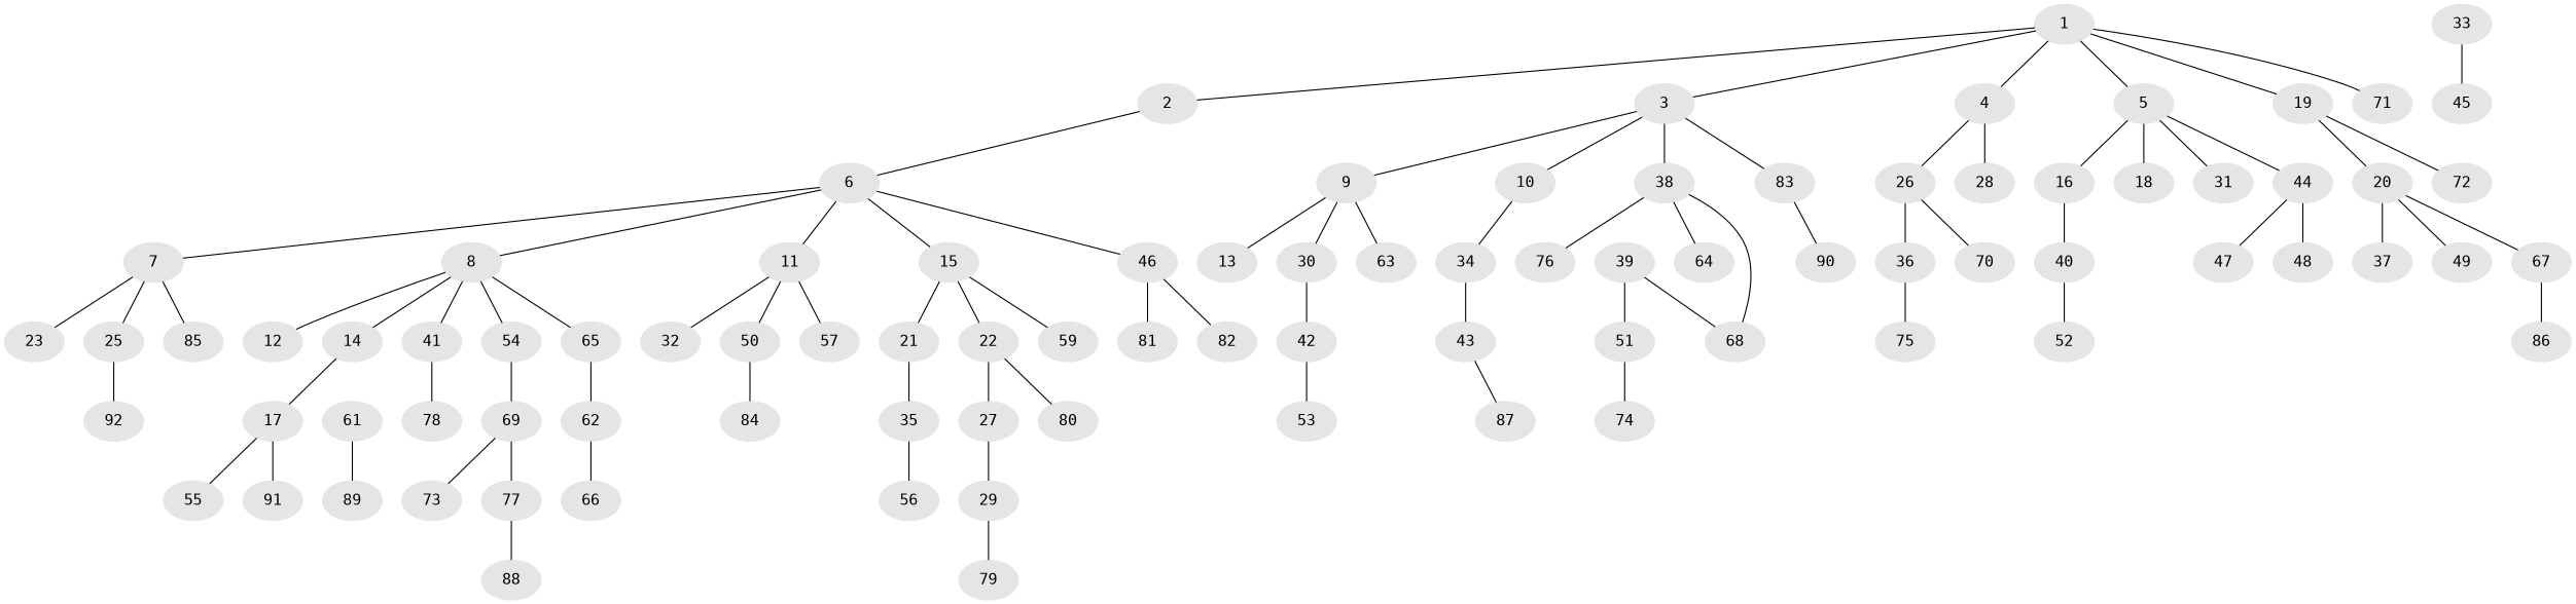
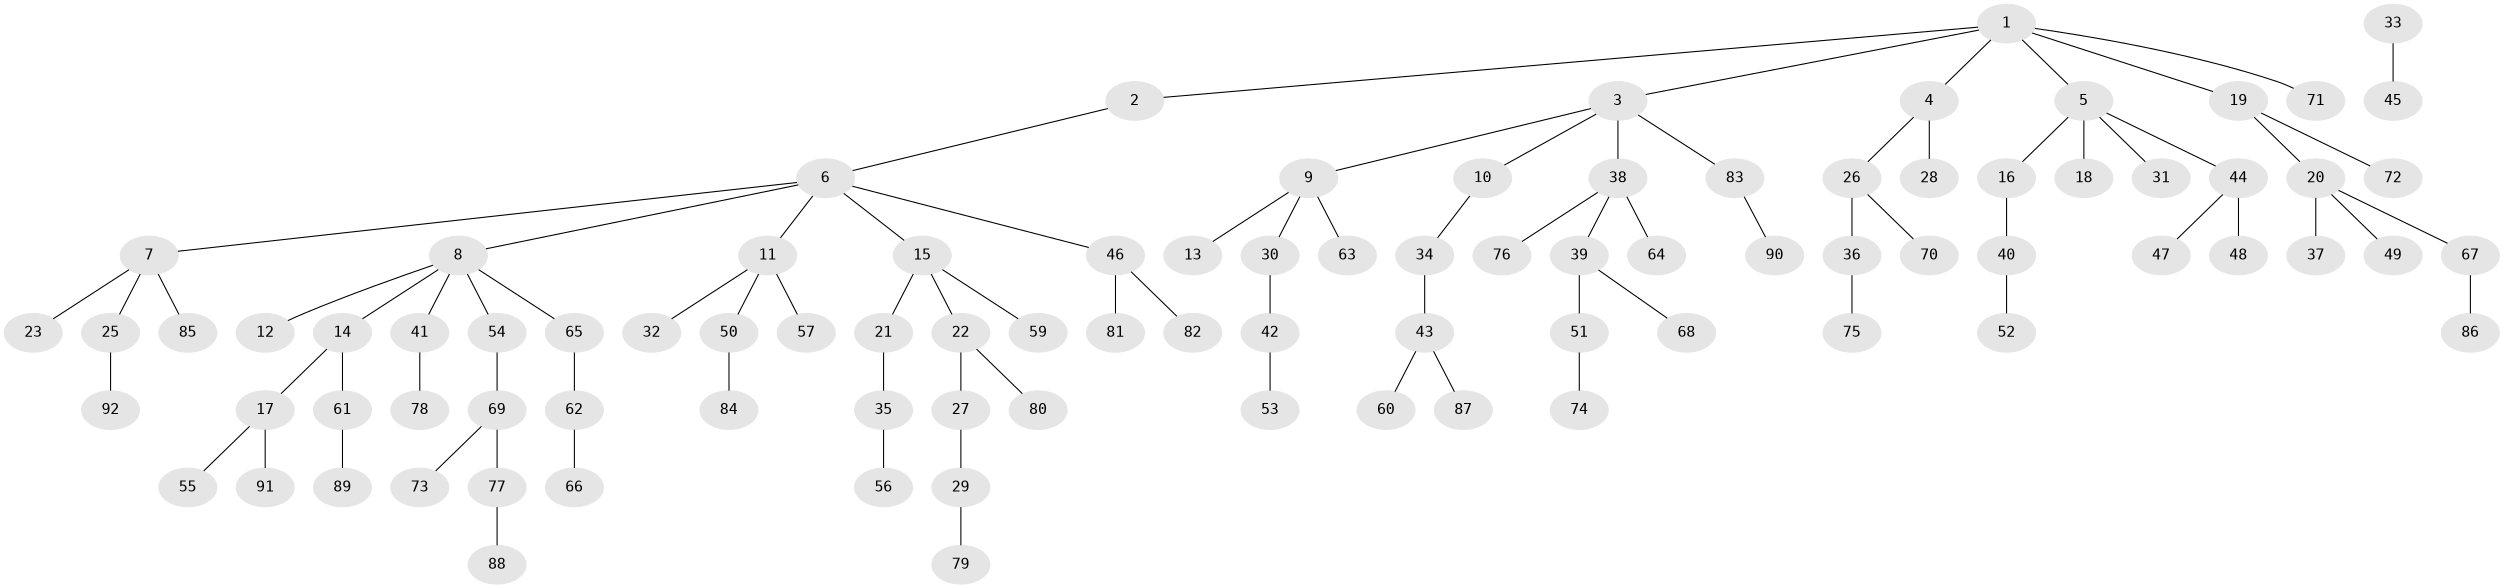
  graph {
    fontname="DejaVu Sans Mono"
    node [color=gray90 fontname="DejaVu Sans Mono" style=filled]
    edge [fontname="DejaVu Sans Mono"]
    1
    2
    3
    4
    5
    19
    71
    6
    9
    10
    38
    83
    26
    28
    16
    18
    31
    44
    20
    72
    7
    8
    11
    15
    46
    13
    30
    63
    34
    76
    39
    64
    90
    36
    70
    40
    47
    48
    23
    25
    85
    12
    14
    41
    54
    65
    32
    50
    57
    21
    22
    59
    81
    82
    92
    17
    61
    78
    69
    62
    42
    43
    84
    55
    91
    89
    35
    27
    80
    52
    37
    49
    67
    86
    56
    29
    33
    45
    75
    79
    53
    66
+   60
    87
    51
    68
    74
    73
    77
    88
    1 -- 2
    1 -- 3
    1 -- 4
    1 -- 5
    1 -- 19
    1 -- 71
    2 -- 6
    3 -- 9
    3 -- 10
    3 -- 38
    3 -- 83
    4 -- 26
    4 -- 28
    5 -- 16
    5 -- 18
    5 -- 31
    5 -- 44
    19 -- 20
    19 -- 72
    6 -- 7
    6 -- 8
    6 -- 11
    6 -- 15
    6 -- 46
    9 -- 13
    9 -- 30
    9 -- 63
    10 -- 34
    38 -- 76
-   38 -- 68
+   38 -- 39
    38 -- 64
    83 -- 90
    26 -- 36
    26 -- 70
    16 -- 40
    44 -- 47
    44 -- 48
    20 -- 37
    20 -- 49
    20 -- 67
    7 -- 23
    7 -- 25
    7 -- 85
    8 -- 12
    8 -- 14
    8 -- 41
    8 -- 54
    8 -- 65
    11 -- 32
    11 -- 50
    11 -- 57
    15 -- 21
    15 -- 22
    15 -- 59
    46 -- 81
    46 -- 82
    30 -- 42
    34 -- 43
    39 -- 51
    39 -- 68
    36 -- 75
    40 -- 52
    25 -- 92
    14 -- 17
+   14 -- 61
    41 -- 78
    54 -- 69
    65 -- 62
    50 -- 84
    21 -- 35
    22 -- 27
    22 -- 80
    17 -- 55
    17 -- 91
    61 -- 89
    69 -- 73
    69 -- 77
    62 -- 66
    42 -- 53
+   43 -- 60
    43 -- 87
    35 -- 56
    27 -- 29
    67 -- 86
    29 -- 79
    33 -- 45
    51 -- 74
    77 -- 88
  }
